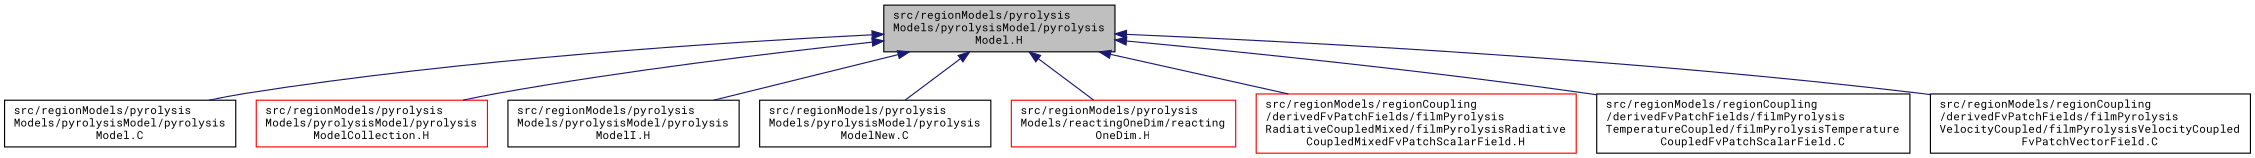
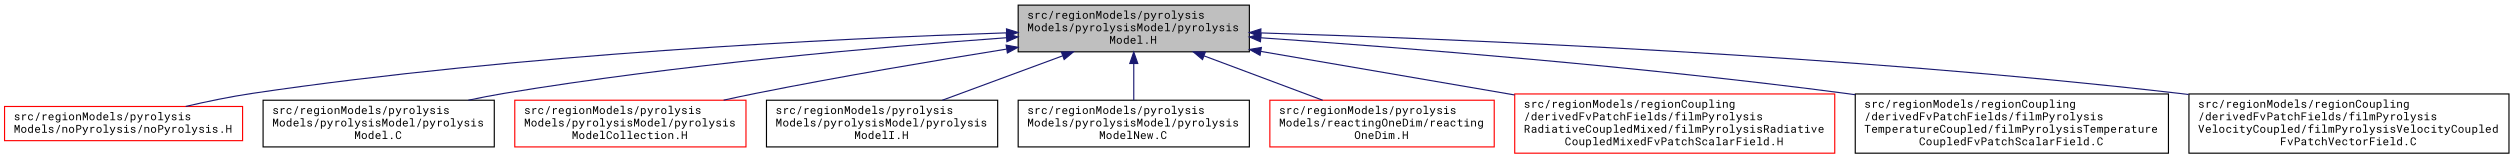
  digraph {
    fontname="Roboto Mono"
    node [color=black fontname="Roboto Mono" fontsize=10 shape=record]
    edge [color=midnightblue dir=back fontname="Roboto Mono" fontsize=10 labelfontname=FreeSans labelfontsize=10 style=solid]
    n1 [fillcolor=grey75 fontcolor=black height=0.2 label="src/regionModels/pyrolysis\lModels/pyrolysisModel/pyrolysis\lModel.H" style=filled width=0.4]
+   n2 [color=red height=0.2 label="src/regionModels/pyrolysis\lModels/noPyrolysis/noPyrolysis.H" width=0.4]
    n3 [height=0.2 label="src/regionModels/pyrolysis\lModels/pyrolysisModel/pyrolysis\lModel.C" width=0.4]
    n4 [color=red height=0.2 label="src/regionModels/pyrolysis\lModels/pyrolysisModel/pyrolysis\lModelCollection.H" width=0.4]
    n5 [height=0.2 label="src/regionModels/pyrolysis\lModels/pyrolysisModel/pyrolysis\lModelI.H" width=0.4]
    n6 [height=0.2 label="src/regionModels/pyrolysis\lModels/pyrolysisModel/pyrolysis\lModelNew.C" width=0.4]
    n7 [color=red height=0.2 label="src/regionModels/pyrolysis\lModels/reactingOneDim/reacting\lOneDim.H" width=0.4]
    n8 [color=red height=0.2 label="src/regionModels/regionCoupling\l/derivedFvPatchFields/filmPyrolysis\lRadiativeCoupledMixed/filmPyrolysisRadiative\lCoupledMixedFvPatchScalarField.H" width=0.4]
    n9 [height=0.2 label="src/regionModels/regionCoupling\l/derivedFvPatchFields/filmPyrolysis\lTemperatureCoupled/filmPyrolysisTemperature\lCoupledFvPatchScalarField.C" width=0.4]
    n10 [height=0.2 label="src/regionModels/regionCoupling\l/derivedFvPatchFields/filmPyrolysis\lVelocityCoupled/filmPyrolysisVelocityCoupled\lFvPatchVectorField.C" width=0.4]
+   n1 -> n2
    n1 -> n3
    n1 -> n4
    n1 -> n5
    n1 -> n6
    n1 -> n7
    n1 -> n8
    n1 -> n9
    n1 -> n10
  }
